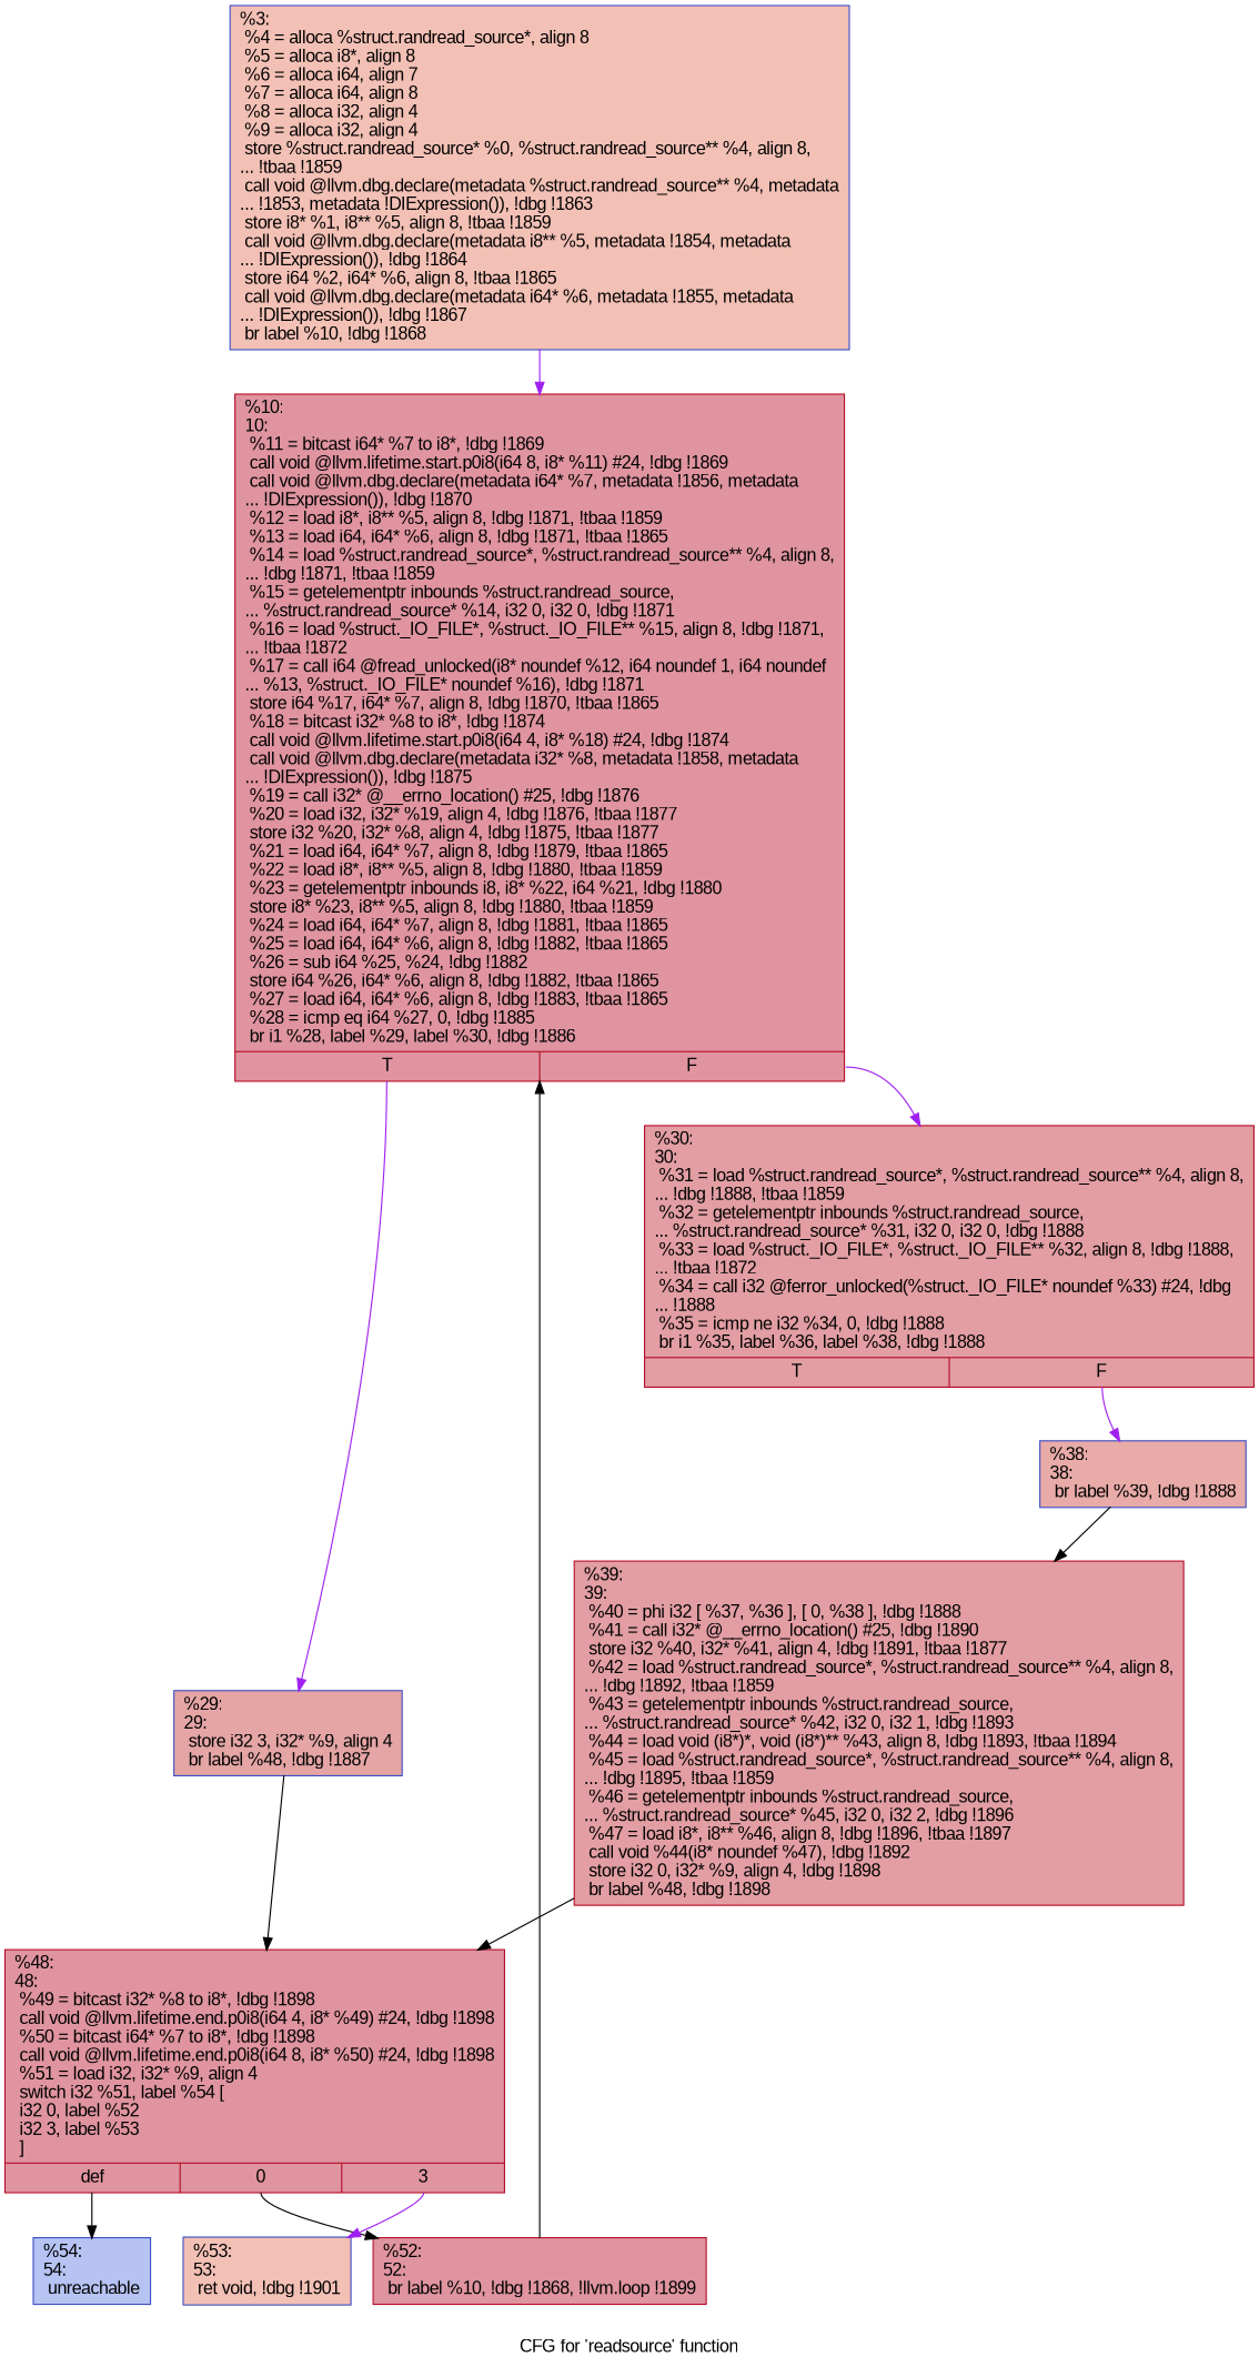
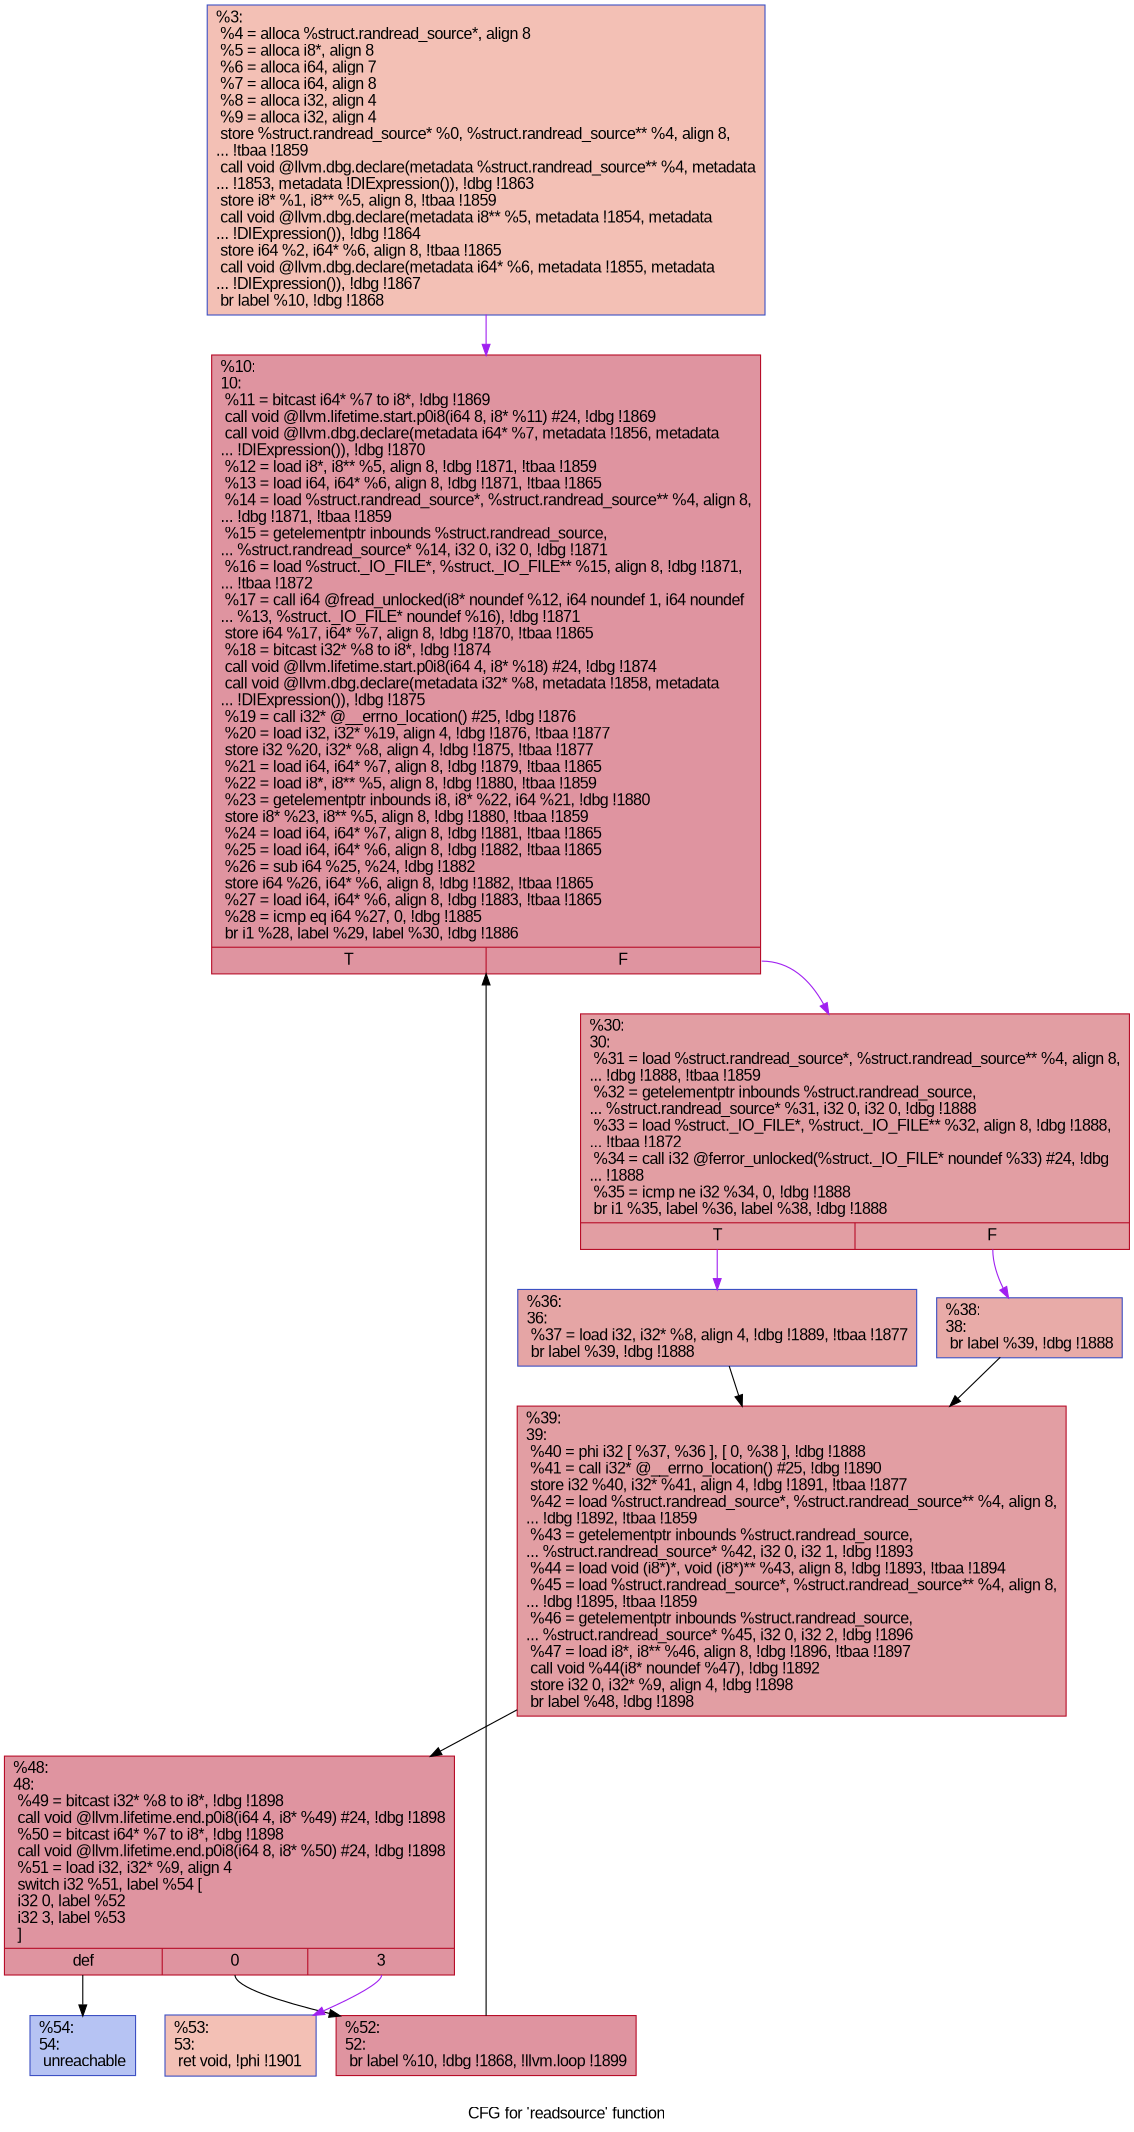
  digraph {
    fontname="Liberation Sans"
    label="CFG for 'readsource' function"
    node [color="#3d50c3ff" fillcolor="#b70d2870" fontname="Liberation Sans" shape=record style=filled]
    edge [color=black fontname="Liberation Sans"]
    n1 [fillcolor="#e5705870" label="{%3:\l  %4 = alloca %struct.randread_source*, align 8\l  %5 = alloca i8*, align 8\l  %6 = alloca i64, align 7\l  %7 = alloca i64, align 8\l  %8 = alloca i32, align 4\l  %9 = alloca i32, align 4\l  store %struct.randread_source* %0, %struct.randread_source** %4, align 8,\l... !tbaa !1859\l  call void @llvm.dbg.declare(metadata %struct.randread_source** %4, metadata\l... !1853, metadata !DIExpression()), !dbg !1863\l  store i8* %1, i8** %5, align 8, !tbaa !1859\l  call void @llvm.dbg.declare(metadata i8** %5, metadata !1854, metadata\l... !DIExpression()), !dbg !1864\l  store i64 %2, i64* %6, align 8, !tbaa !1865\l  call void @llvm.dbg.declare(metadata i64* %6, metadata !1855, metadata\l... !DIExpression()), !dbg !1867\l  br label %10, !dbg !1868\l}"]
    n2 [color="#b70d28ff" label="{%10:\l10:                                               \l  %11 = bitcast i64* %7 to i8*, !dbg !1869\l  call void @llvm.lifetime.start.p0i8(i64 8, i8* %11) #24, !dbg !1869\l  call void @llvm.dbg.declare(metadata i64* %7, metadata !1856, metadata\l... !DIExpression()), !dbg !1870\l  %12 = load i8*, i8** %5, align 8, !dbg !1871, !tbaa !1859\l  %13 = load i64, i64* %6, align 8, !dbg !1871, !tbaa !1865\l  %14 = load %struct.randread_source*, %struct.randread_source** %4, align 8,\l... !dbg !1871, !tbaa !1859\l  %15 = getelementptr inbounds %struct.randread_source,\l... %struct.randread_source* %14, i32 0, i32 0, !dbg !1871\l  %16 = load %struct._IO_FILE*, %struct._IO_FILE** %15, align 8, !dbg !1871,\l... !tbaa !1872\l  %17 = call i64 @fread_unlocked(i8* noundef %12, i64 noundef 1, i64 noundef\l... %13, %struct._IO_FILE* noundef %16), !dbg !1871\l  store i64 %17, i64* %7, align 8, !dbg !1870, !tbaa !1865\l  %18 = bitcast i32* %8 to i8*, !dbg !1874\l  call void @llvm.lifetime.start.p0i8(i64 4, i8* %18) #24, !dbg !1874\l  call void @llvm.dbg.declare(metadata i32* %8, metadata !1858, metadata\l... !DIExpression()), !dbg !1875\l  %19 = call i32* @__errno_location() #25, !dbg !1876\l  %20 = load i32, i32* %19, align 4, !dbg !1876, !tbaa !1877\l  store i32 %20, i32* %8, align 4, !dbg !1875, !tbaa !1877\l  %21 = load i64, i64* %7, align 8, !dbg !1879, !tbaa !1865\l  %22 = load i8*, i8** %5, align 8, !dbg !1880, !tbaa !1859\l  %23 = getelementptr inbounds i8, i8* %22, i64 %21, !dbg !1880\l  store i8* %23, i8** %5, align 8, !dbg !1880, !tbaa !1859\l  %24 = load i64, i64* %7, align 8, !dbg !1881, !tbaa !1865\l  %25 = load i64, i64* %6, align 8, !dbg !1882, !tbaa !1865\l  %26 = sub i64 %25, %24, !dbg !1882\l  store i64 %26, i64* %6, align 8, !dbg !1882, !tbaa !1865\l  %27 = load i64, i64* %6, align 8, !dbg !1883, !tbaa !1865\l  %28 = icmp eq i64 %27, 0, !dbg !1885\l  br i1 %28, label %29, label %30, !dbg !1886\l|{<s0>T|<s1>F}}"]
-   n3 [fillcolor="#c5333470" label="{%29:\l29:                                               \l  store i32 3, i32* %9, align 4\l  br label %48, !dbg !1887\l}"]
    n4 [color="#b70d28ff" fillcolor="#be242e70" label="{%30:\l30:                                               \l  %31 = load %struct.randread_source*, %struct.randread_source** %4, align 8,\l... !dbg !1888, !tbaa !1859\l  %32 = getelementptr inbounds %struct.randread_source,\l... %struct.randread_source* %31, i32 0, i32 0, !dbg !1888\l  %33 = load %struct._IO_FILE*, %struct._IO_FILE** %32, align 8, !dbg !1888,\l... !tbaa !1872\l  %34 = call i32 @ferror_unlocked(%struct._IO_FILE* noundef %33) #24, !dbg\l... !1888\l  %35 = icmp ne i32 %34, 0, !dbg !1888\l  br i1 %35, label %36, label %38, !dbg !1888\l|{<s0>T|<s1>F}}"]
    n5 [color="#b70d28ff" label="{%48:\l48:                                               \l  %49 = bitcast i32* %8 to i8*, !dbg !1898\l  call void @llvm.lifetime.end.p0i8(i64 4, i8* %49) #24, !dbg !1898\l  %50 = bitcast i64* %7 to i8*, !dbg !1898\l  call void @llvm.lifetime.end.p0i8(i64 8, i8* %50) #24, !dbg !1898\l  %51 = load i32, i32* %9, align 4\l  switch i32 %51, label %54 [\l    i32 0, label %52\l    i32 3, label %53\l  ]\l|{<s0>def|<s1>0|<s2>3}}"]
+   n6 [fillcolor="#c5333470" label="{%36:\l36:                                               \l  %37 = load i32, i32* %8, align 4, !dbg !1889, !tbaa !1877\l  br label %39, !dbg !1888\l}"]
    n7 [fillcolor="#cc403a70" label="{%38:\l38:                                               \l  br label %39, !dbg !1888\l}"]
    n8 [fillcolor="#5977e370" label="{%54:\l54:                                               \l  unreachable\l}"]
    n9 [color="#b70d28ff" label="{%52:\l52:                                               \l  br label %10, !dbg !1868, !llvm.loop !1899\l}"]
-   n10 [fillcolor="#e5705870" label="{%53:\l53:                                               \l  ret void, !dbg !1901\l}"]
+   n10 [fillcolor="#e5705870" label="{%53:\l53:                                               \l  ret void, !phi !1901\l}"]
    n11 [color="#b70d28ff" fillcolor="#be242e70" label="{%39:\l39:                                               \l  %40 = phi i32 [ %37, %36 ], [ 0, %38 ], !dbg !1888\l  %41 = call i32* @__errno_location() #25, !dbg !1890\l  store i32 %40, i32* %41, align 4, !dbg !1891, !tbaa !1877\l  %42 = load %struct.randread_source*, %struct.randread_source** %4, align 8,\l... !dbg !1892, !tbaa !1859\l  %43 = getelementptr inbounds %struct.randread_source,\l... %struct.randread_source* %42, i32 0, i32 1, !dbg !1893\l  %44 = load void (i8*)*, void (i8*)** %43, align 8, !dbg !1893, !tbaa !1894\l  %45 = load %struct.randread_source*, %struct.randread_source** %4, align 8,\l... !dbg !1895, !tbaa !1859\l  %46 = getelementptr inbounds %struct.randread_source,\l... %struct.randread_source* %45, i32 0, i32 2, !dbg !1896\l  %47 = load i8*, i8** %46, align 8, !dbg !1896, !tbaa !1897\l  call void %44(i8* noundef %47), !dbg !1892\l  store i32 0, i32* %9, align 4, !dbg !1898\l  br label %48, !dbg !1898\l}"]
    n1 -> n2 [color=purple]
-   n2 -> n3 [color=purple tailport=s0]
    n2 -> n4 [color=purple tailport=s1]
-   n3 -> n5
+   n4 -> n6 [color=purple tailport=s0]
    n4 -> n7 [color=purple tailport=s1]
    n5 -> n8 [tailport=s0]
    n5 -> n9 [tailport=s1]
    n5 -> n10 [color=purple tailport=s2]
+   n6 -> n11
    n7 -> n11
    n9 -> n2
    n11 -> n5
  }
